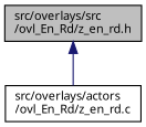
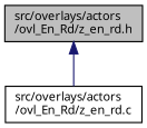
  digraph {
    fontname="Noto Sans"
    node [color=black fontname="Noto Sans" fontsize=10 shape=record style=filled]
-   n1 [fillcolor=grey75 fontcolor=black height=0.2 label="src/overlays/src\l/ovl_En_Rd/z_en_rd.h" width=0.4]
+   n1 [fillcolor=grey75 fontcolor=black height=0.2 label="src/overlays/actors\l/ovl_En_Rd/z_en_rd.h" width=0.4]
    n2 [fillcolor=white height=0.2 label="src/overlays/actors\l/ovl_En_Rd/z_en_rd.c" width=0.4]
    n1 -> n2 [color=midnightblue dir=back fontname="Noto Sans" fontsize=10 labelfontname=Helvetica labelfontsize=10 style=solid]
  }
